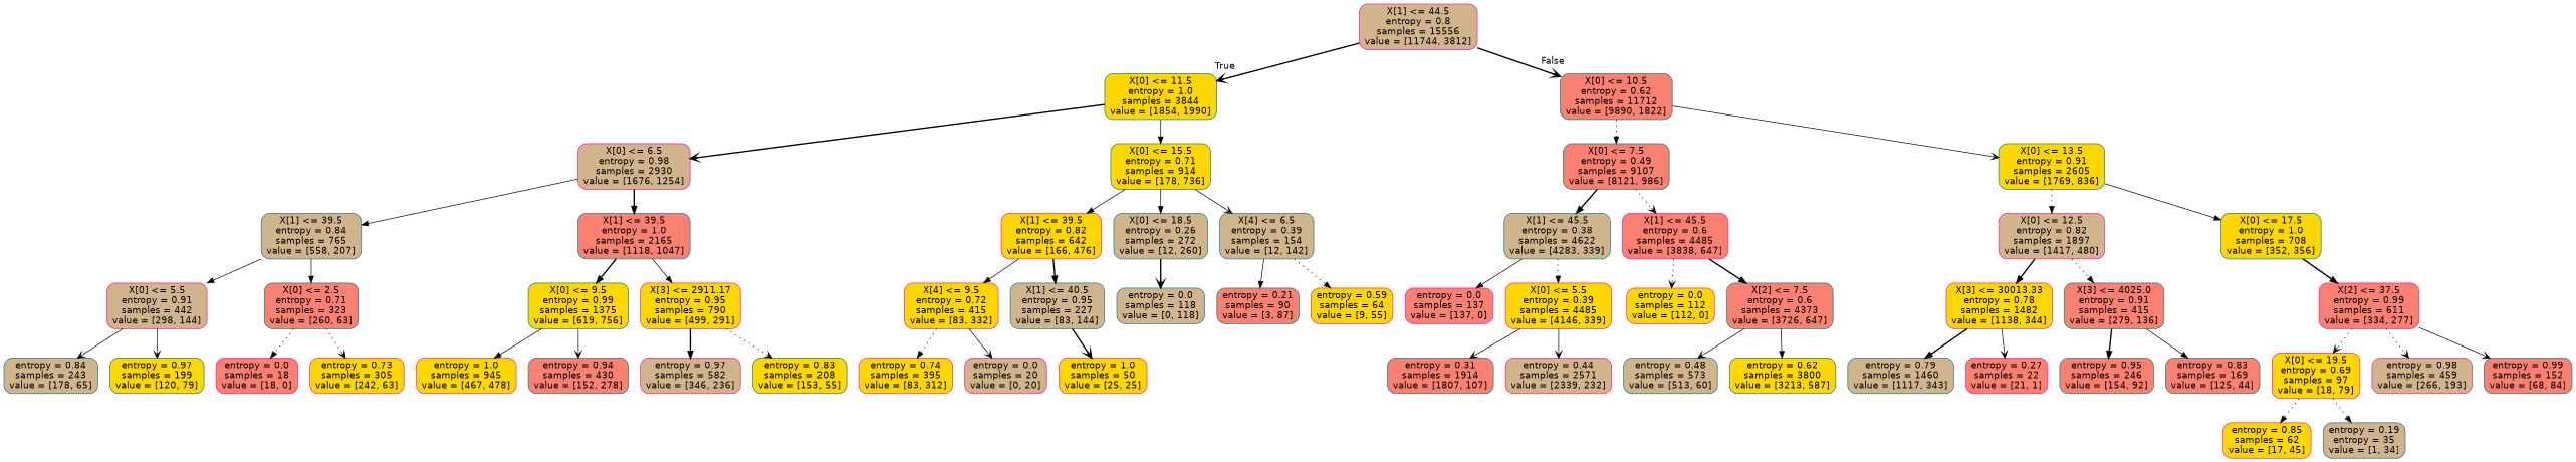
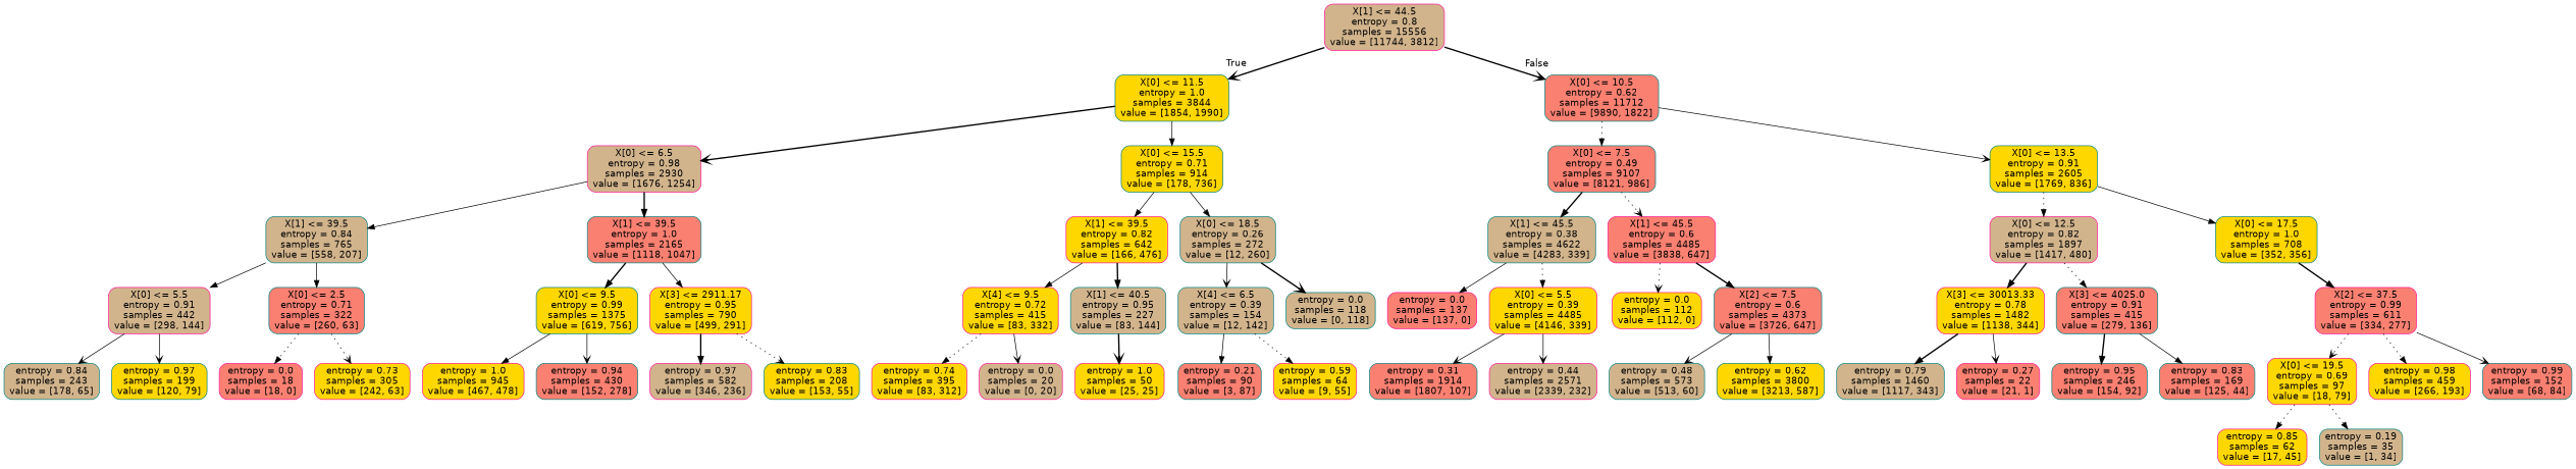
  digraph {
    node [color=teal fillcolor=gold fontname=helvetica shape=box style="filled, rounded"]
    edge [arrowhead=normal fontname=helvetica style=solid]
    n1 [color=deeppink fillcolor=tan label="X[1] <= 44.5\nentropy = 0.8\nsamples = 15556\nvalue = [11744, 3812]"]
    n2 [label="X[0] <= 11.5\nentropy = 1.0\nsamples = 3844\nvalue = [1854, 1990]"]
    n3 [fillcolor=salmon label="X[0] <= 10.5\nentropy = 0.62\nsamples = 11712\nvalue = [9890, 1822]"]
    n4 [color=deeppink fillcolor=tan label="X[0] <= 6.5\nentropy = 0.98\nsamples = 2930\nvalue = [1676, 1254]"]
    n5 [label="X[0] <= 15.5\nentropy = 0.71\nsamples = 914\nvalue = [178, 736]"]
    n6 [fillcolor=salmon label="X[0] <= 7.5\nentropy = 0.49\nsamples = 9107\nvalue = [8121, 986]"]
    n7 [label="X[0] <= 13.5\nentropy = 0.91\nsamples = 2605\nvalue = [1769, 836]"]
    n8 [fillcolor=tan label="X[1] <= 39.5\nentropy = 0.84\nsamples = 765\nvalue = [558, 207]"]
    n9 [fillcolor=salmon label="X[1] <= 39.5\nentropy = 1.0\nsamples = 2165\nvalue = [1118, 1047]"]
    n10 [color=deeppink label="X[1] <= 39.5\nentropy = 0.82\nsamples = 642\nvalue = [166, 476]"]
    n11 [fillcolor=tan label="X[0] <= 18.5\nentropy = 0.26\nsamples = 272\nvalue = [12, 260]"]
    n12 [color=deeppink fillcolor=tan label="X[0] <= 5.5\nentropy = 0.91\nsamples = 442\nvalue = [298, 144]"]
-   n13 [fillcolor=salmon label="X[0] <= 2.5\nentropy = 0.71\nsamples = 323\nvalue = [260, 63]"]
+   n13 [fillcolor=salmon label="X[0] <= 2.5\nentropy = 0.71\nsamples = 322\nvalue = [260, 63]"]
    n14 [label="X[0] <= 9.5\nentropy = 0.99\nsamples = 1375\nvalue = [619, 756]"]
    n15 [color=deeppink label="X[3] <= 2911.17\nentropy = 0.95\nsamples = 790\nvalue = [499, 291]"]
    n16 [fillcolor=tan label="entropy = 0.84\nsamples = 243\nvalue = [178, 65]"]
    n17 [label="entropy = 0.97\nsamples = 199\nvalue = [120, 79]"]
    n18 [color=deeppink fillcolor=salmon label="entropy = 0.0\nsamples = 18\nvalue = [18, 0]"]
    n19 [color=deeppink label="entropy = 0.73\nsamples = 305\nvalue = [242, 63]"]
    n20 [color=deeppink label="entropy = 1.0\nsamples = 945\nvalue = [467, 478]"]
    n21 [fillcolor=salmon label="entropy = 0.94\nsamples = 430\nvalue = [152, 278]"]
    n22 [color=deeppink fillcolor=tan label="entropy = 0.97\nsamples = 582\nvalue = [346, 236]"]
    n23 [label="entropy = 0.83\nsamples = 208\nvalue = [153, 55]"]
    n24 [color=deeppink label="X[4] <= 9.5\nentropy = 0.72\nsamples = 415\nvalue = [83, 332]"]
    n25 [fillcolor=tan label="X[1] <= 40.5\nentropy = 0.95\nsamples = 227\nvalue = [83, 144]"]
    n26 [fillcolor=tan label="X[4] <= 6.5\nentropy = 0.39\nsamples = 154\nvalue = [12, 142]"]
    n27 [fillcolor=tan label="entropy = 0.0\nsamples = 118\nvalue = [0, 118]"]
    n28 [color=deeppink label="entropy = 0.74\nsamples = 395\nvalue = [83, 312]"]
    n29 [color=deeppink fillcolor=tan label="entropy = 0.0\nsamples = 20\nvalue = [0, 20]"]
    n30 [color=deeppink label="entropy = 1.0\nsamples = 50\nvalue = [25, 25]"]
    n31 [fillcolor=salmon label="entropy = 0.21\nsamples = 90\nvalue = [3, 87]"]
    n32 [color=deeppink label="entropy = 0.59\nsamples = 64\nvalue = [9, 55]"]
    n33 [fillcolor=tan label="X[1] <= 45.5\nentropy = 0.38\nsamples = 4622\nvalue = [4283, 339]"]
    n34 [color=deeppink fillcolor=salmon label="X[1] <= 45.5\nentropy = 0.6\nsamples = 4485\nvalue = [3838, 647]"]
    n35 [color=deeppink fillcolor=tan label="X[0] <= 12.5\nentropy = 0.82\nsamples = 1897\nvalue = [1417, 480]"]
    n36 [label="X[0] <= 17.5\nentropy = 1.0\nsamples = 708\nvalue = [352, 356]"]
    n37 [color=deeppink fillcolor=salmon label="entropy = 0.0\nsamples = 137\nvalue = [137, 0]"]
    n38 [color=deeppink label="X[0] <= 5.5\nentropy = 0.39\nsamples = 4485\nvalue = [4146, 339]"]
    n39 [color=deeppink label="entropy = 0.0\nsamples = 112\nvalue = [112, 0]"]
    n40 [fillcolor=salmon label="X[2] <= 7.5\nentropy = 0.6\nsamples = 4373\nvalue = [3726, 647]"]
    n41 [fillcolor=salmon label="entropy = 0.31\nsamples = 1914\nvalue = [1807, 107]"]
    n42 [color=deeppink fillcolor=tan label="entropy = 0.44\nsamples = 2571\nvalue = [2339, 232]"]
    n43 [fillcolor=tan label="entropy = 0.48\nsamples = 573\nvalue = [513, 60]"]
    n44 [label="entropy = 0.62\nsamples = 3800\nvalue = [3213, 587]"]
    n45 [color=deeppink label="X[3] <= 30013.33\nentropy = 0.78\nsamples = 1482\nvalue = [1138, 344]"]
    n46 [fillcolor=salmon label="X[3] <= 4025.0\nentropy = 0.91\nsamples = 415\nvalue = [279, 136]"]
    n47 [color=deeppink fillcolor=salmon label="X[2] <= 37.5\nentropy = 0.99\nsamples = 611\nvalue = [334, 277]"]
    n48 [fillcolor=tan label="entropy = 0.79\nsamples = 1460\nvalue = [1117, 343]"]
    n49 [color=deeppink fillcolor=salmon label="entropy = 0.27\nsamples = 22\nvalue = [21, 1]"]
    n50 [fillcolor=salmon label="entropy = 0.95\nsamples = 246\nvalue = [154, 92]"]
    n51 [fillcolor=salmon label="entropy = 0.83\nsamples = 169\nvalue = [125, 44]"]
    n52 [color=deeppink label="X[0] <= 19.5\nentropy = 0.69\nsamples = 97\nvalue = [18, 79]"]
-   n53 [color=deeppink fillcolor=tan label="entropy = 0.98\nsamples = 459\nvalue = [266, 193]"]
+   n53 [color=deeppink label="entropy = 0.98\nsamples = 459\nvalue = [266, 193]"]
    n54 [fillcolor=salmon label="entropy = 0.99\nsamples = 152\nvalue = [68, 84]"]
    n55 [color=deeppink label="entropy = 0.85\nsamples = 62\nvalue = [17, 45]"]
-   n56 [fillcolor=tan label="entropy = 0.19\nentropy = 35\nvalue = [1, 34]"]
+   n56 [fillcolor=tan label="entropy = 0.19\nsamples = 35\nvalue = [1, 34]"]
    n1 -> n2 [arrowhead=vee headlabel=True labelangle=45 labeldistance=2.5 style=bold]
    n1 -> n3 [arrowhead=vee headlabel=False labelangle=-45 labeldistance=2.5 style=bold]
    n2 -> n4 [arrowhead=vee style=bold]
    n2 -> n5
    n3 -> n6 [style=dotted]
    n3 -> n7 [arrowhead=vee]
    n4 -> n8
    n4 -> n9 [style=bold]
    n5 -> n10
    n5 -> n11
    n6 -> n33 [style=bold]
    n6 -> n34 [arrowhead=vee style=dotted]
    n7 -> n35 [style=dotted]
    n7 -> n36
    n8 -> n12
    n8 -> n13
    n9 -> n14 [style=bold]
    n9 -> n15
    n10 -> n24
    n10 -> n25 [style=bold]
-   n5 -> n26 [arrowhead=vee]
+   n11 -> n26 [arrowhead=vee]
    n11 -> n27 [arrowhead=vee style=bold]
    n12 -> n16 [arrowhead=vee]
    n12 -> n17 [arrowhead=vee]
    n13 -> n18 [style=dotted]
    n13 -> n19 [arrowhead=vee style=dotted]
    n14 -> n20
    n14 -> n21 [arrowhead=vee]
    n15 -> n22 [style=bold]
    n15 -> n23 [arrowhead=vee style=dotted]
    n24 -> n28 [style=dotted]
    n24 -> n29 [arrowhead=vee]
    n25 -> n30 [arrowhead=vee style=bold]
    n26 -> n31
    n26 -> n32 [style=dotted]
    n33 -> n37
    n33 -> n38 [style=dotted]
    n34 -> n39 [arrowhead=vee style=dotted]
    n34 -> n40 [style=bold]
    n35 -> n45 [style=bold]
    n35 -> n46 [style=dotted]
    n36 -> n47 [style=bold]
    n38 -> n41 [arrowhead=vee]
    n38 -> n42 [arrowhead=vee]
    n40 -> n43 [arrowhead=vee]
    n40 -> n44
    n45 -> n48 [style=bold]
    n45 -> n49 [arrowhead=vee]
    n46 -> n50 [style=bold]
    n46 -> n51
    n47 -> n52 [arrowhead=vee style=dotted]
-   n47 -> n53 [arrowhead=vee style=dotted]
+   n47 -> n53 [style=dotted]
    n47 -> n54 [arrowhead=vee]
    n52 -> n55 [style=dotted]
    n52 -> n56 [style=dotted]
  }
